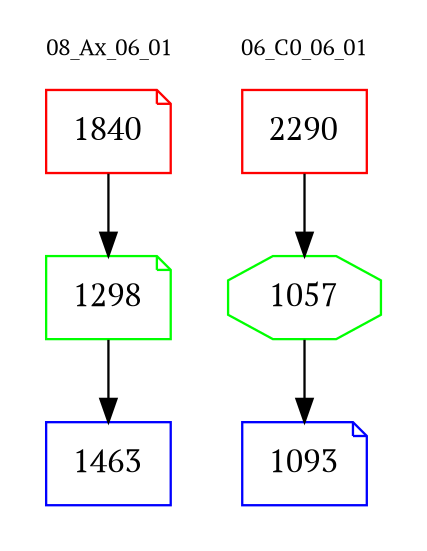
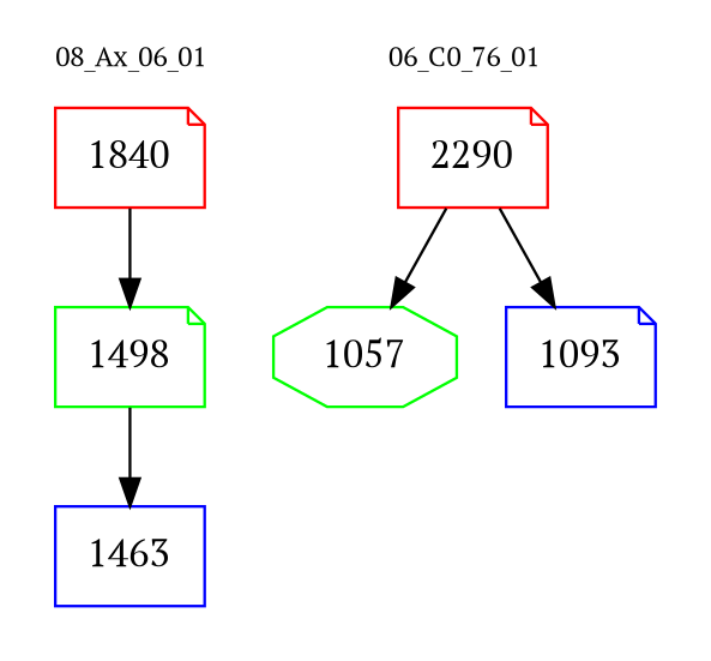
  digraph {
    fontname="PT Serif"
    node [color=green fontname="PT Serif" shape=note]
    edge [color=black fontname="PT Serif"]
-   n1 [label=1298]
+   n1 [label=1498]
    n2 [color=blue label=1463 shape=box]
    n3 [color=red label=1840]
    n4 [label=1057 shape=octagon]
    n5 [color=blue label=1093]
-   n6 [color=red label=2290 shape=box]
+   n6 [color=red label=2290]
    subgraph cluster_1 {
      color=white
      fontsize=10
      label="08_Ax_06_01"
      n1
      n2
      n3
    }
    subgraph cluster_2 {
      color=white
      fontsize=10
-     label="06_C0_06_01"
+     label="06_C0_76_01"
      n4
      n5
      n6
    }
    n1 -> n2
    n3 -> n1
-   n4 -> n5
+   n6 -> n5
    n6 -> n4
  }
